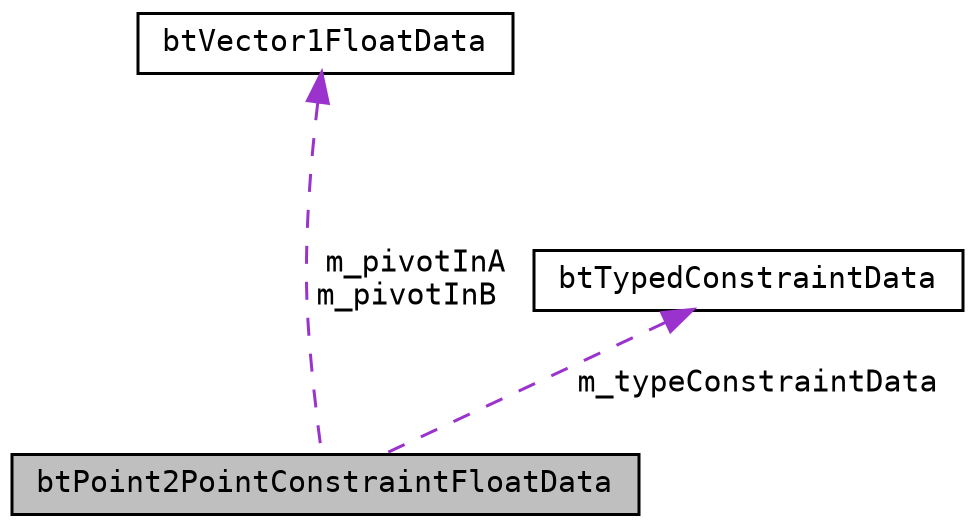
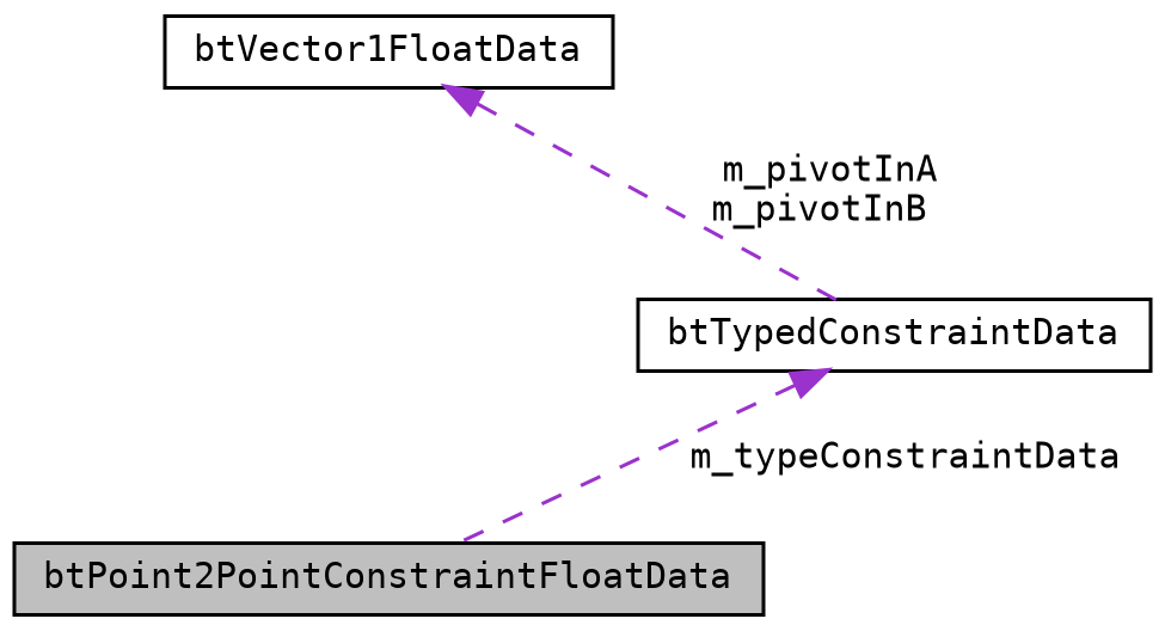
  digraph {
    fontname="DejaVu Sans Mono"
    node [color=black fillcolor=white fontname="DejaVu Sans Mono" fontsize=10 shape=record style=filled]
    edge [color=darkorchid3 dir=back fontname="DejaVu Sans Mono" fontsize=10 labelfontname=Helvetica labelfontsize=10 style=dashed]
    n1 [fillcolor=grey75 fontcolor=black height=0.2 label=btPoint2PointConstraintFloatData width=0.4]
    n2 [height=0.2 label=btVector1FloatData width=0.4]
    n3 [height=0.2 label=btTypedConstraintData width=0.4]
-   n2 -> n1 [label=" m_pivotInA\nm_pivotInB"]
+   n2 -> n3 [label=" m_pivotInA\nm_pivotInB"]
    n3 -> n1 [label=" m_typeConstraintData"]
  }
